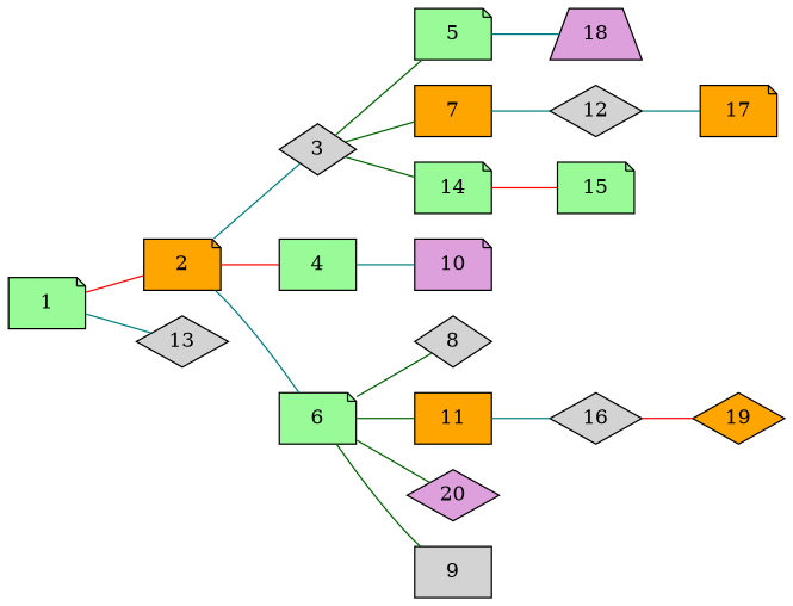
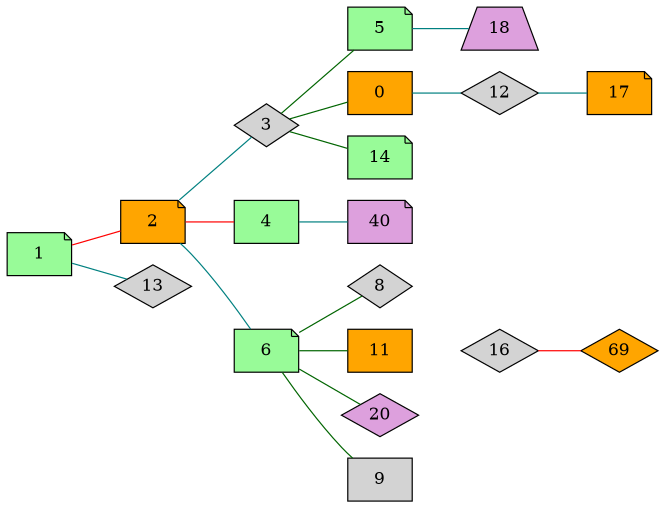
  graph {
    rankdir=LR
    node [fillcolor=palegreen shape=note style=filled]
    edge [color=teal]
    2 [fillcolor=orange]
    1
    13 [fillcolor=lightgrey shape=diamond]
    3 [fillcolor=lightgrey shape=diamond]
    4 [shape=box]
    6
    5
-   7 [fillcolor=orange shape=box]
+   7 [fillcolor=orange shape=box label=0]
    14
-   10 [fillcolor=plum]
+   10 [fillcolor=plum label=40]
    8 [fillcolor=lightgrey shape=diamond]
    11 [fillcolor=orange shape=box]
    20 [fillcolor=plum shape=diamond]
    9 [fillcolor=lightgrey shape=box]
    18 [fillcolor=plum shape=trapezium]
    12 [fillcolor=lightgrey shape=diamond]
-   15
    16 [fillcolor=lightgrey shape=diamond]
    17 [fillcolor=orange]
-   19 [fillcolor=orange shape=diamond]
+   19 [fillcolor=orange shape=diamond label=69]
    2 -- 3
    2 -- 4 [color=red]
    2 -- 6
    1 -- 2 [color=red]
    1 -- 13
    3 -- 5 [color=darkgreen]
    3 -- 7 [color=darkgreen]
    3 -- 14 [color=darkgreen]
    4 -- 10
    6 -- 8 [color=darkgreen]
    6 -- 11 [color=darkgreen]
    6 -- 20 [color=darkgreen]
    6 -- 9 [color=darkgreen]
    5 -- 18
    7 -- 12
-   14 -- 15 [color=red]
-   11 -- 16
    12 -- 17
    16 -- 19 [color=red]
  }
